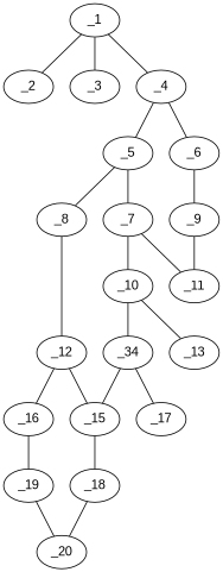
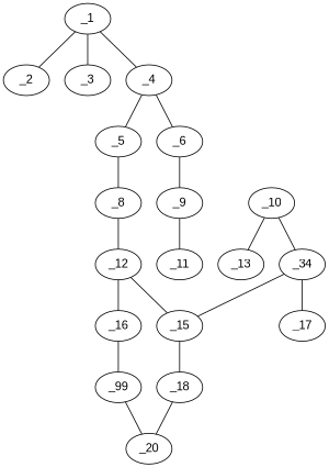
  graph {
    fontname="Liberation Sans"
    node [charge=0 chem=1 fontname="Liberation Sans" symbol="C  " y=0.0127]
    edge [fontname="Liberation Sans" valence=1]
    _1 [chem=4 symbol="N  " x=5.0741 y=-1.8522]
    _2 [x=5.1489 y=-2.8494]
    _3 [x=5.9004 y=-1.2889]
    _4 [x=4.1732 y=-1.4183]
    _5 [x=4.0984 y=-0.4211]
    _6 [chem=4 symbol="N  " x=3.3469 y=-1.9817]
-   _7 [x=3.1975]
    _8 [x=4.9994]
    _9 [x=2.446 y=-1.5478]
    _10 [chem=4 symbol="N  " x=2.9749 y=0.9877]
    _11 [chem=4 symbol="N  " x=2.3712 y=-0.5506]
    _12 [x=5.2219 y=0.9877]
    _13 [x=2 y=1.2102]
    n14 [label=_34 x=3.5984 y=1.7695]
    _15 [x=4.5984 y=1.7695]
    _16 [x=6.2107 y=1.1367]
    _17 [chem=2 symbol="O  " x=3.1645 y=2.6705]
    _18 [x=4.9638 y=2.7004]
-   _19 [x=6.5761 y=2.0676]
+   _19 [x=6.5761 y=2.0676 label=_99]
    _20 [x=5.9526 y=2.8494]
    _1 -- _2
    _1 -- _3
    _1 -- _4
    _4 -- _5 [valence=2]
    _4 -- _6
-   _5 -- _7
    _5 -- _8
    _6 -- _9 [valence=2]
-   _7 -- _10
-   _7 -- _11 [valence=2]
    _8 -- _12
    _9 -- _11
    _10 -- _13
    _10 -- n14
    _12 -- _15 [valence=2]
    _12 -- _16
    n14 -- _15
    n14 -- _17 [valence=2]
    _15 -- _18
    _16 -- _19 [valence=2]
    _18 -- _20 [valence=2]
    _19 -- _20
  }
